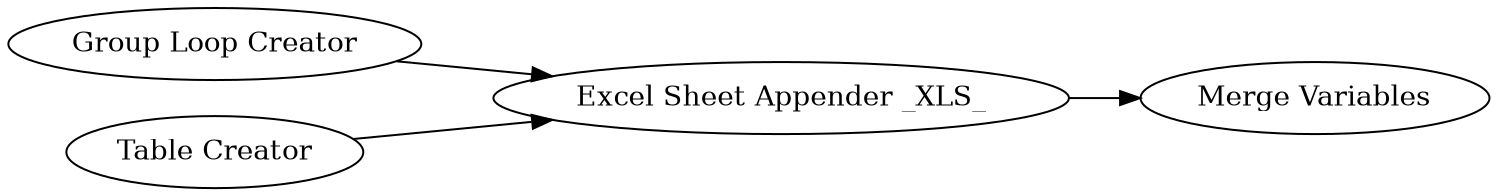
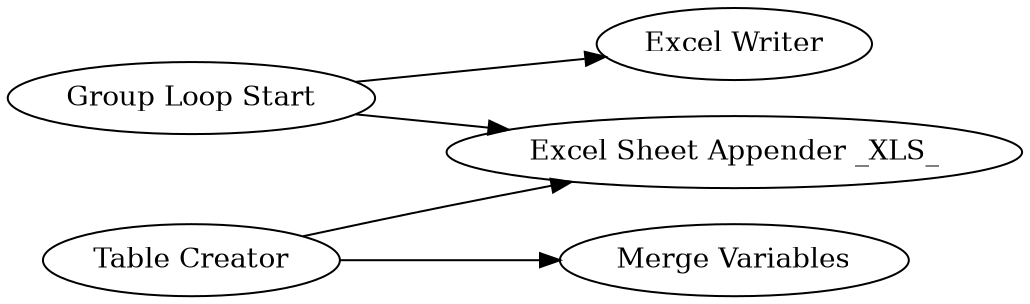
  digraph {
    rankdir=LR
+   n1 [label="Excel Writer"]
    n2 [label="Merge Variables"]
-   n3 [label="Group Loop Creator"]
+   n3 [label="Group Loop Start"]
    n4 [label="Excel Sheet Appender _XLS_"]
    n5 [label="Table Creator"]
+   n3 -> n1
    n3 -> n4
-   n4 -> n2
+   n5 -> n2
    n5 -> n4
  }
